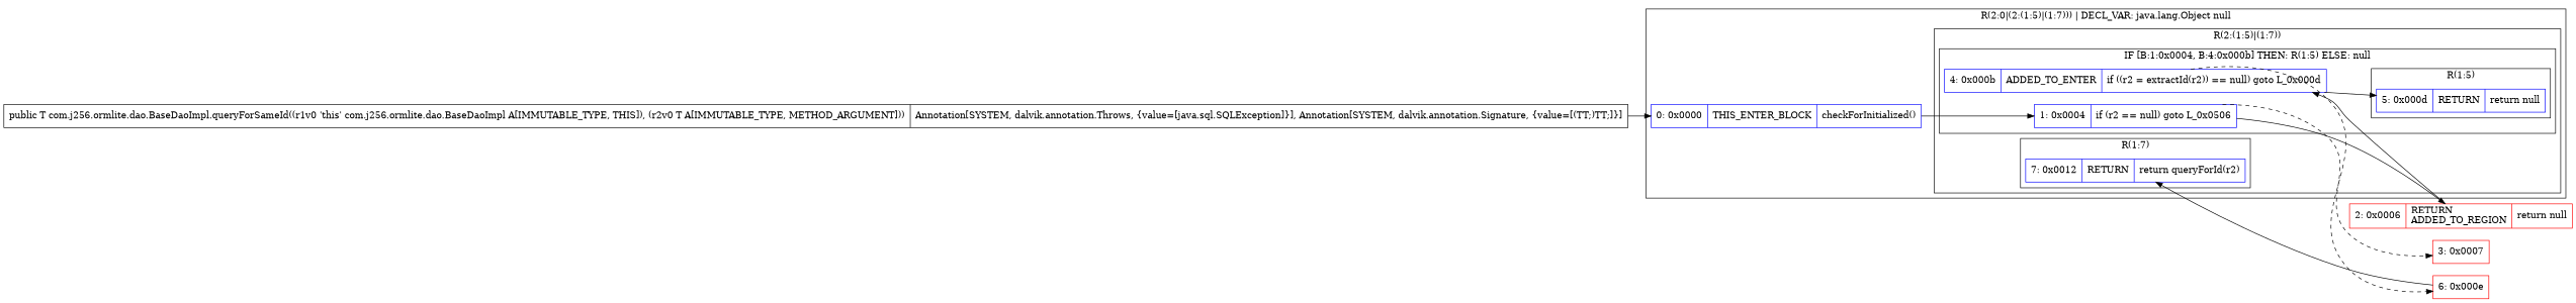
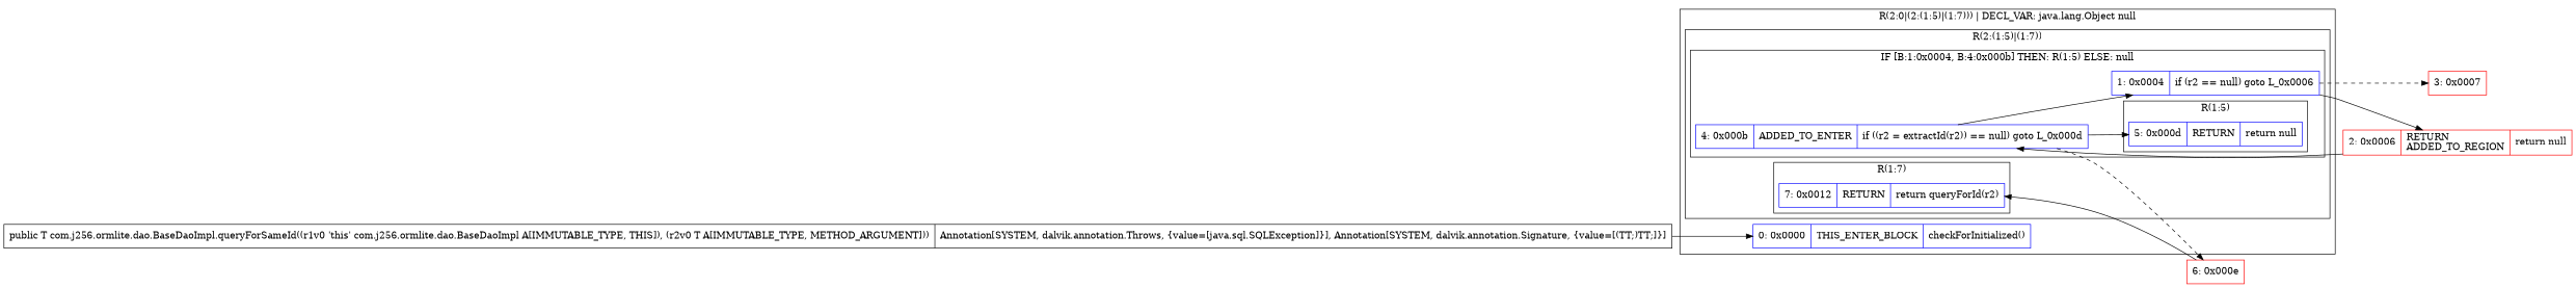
  digraph {
    rankdir=LR
    node [color=blue shape=record]
    n1 [label="{5\:\ 0x000d|RETURN\l|return null\l}"]
-   n2 [label="{1\:\ 0x0004|if (r2 == null) goto L_0x0506\l}"]
+   n2 [label="{1\:\ 0x0004|if (r2 == null) goto L_0x0006\l}"]
    n3 [label="{4\:\ 0x000b|ADDED_TO_ENTER\l|if ((r2 = extractId(r2)) == null) goto L_0x000d\l}"]
    n4 [label="{7\:\ 0x0012|RETURN\l|return queryForId(r2)\l}"]
    n5 [label="{0\:\ 0x0000|THIS_ENTER_BLOCK\l|checkForInitialized()\l}"]
    n6 [color=red label="{2\:\ 0x0006|RETURN\lADDED_TO_REGION\l|return null\l}"]
    n7 [color=red label="{3\:\ 0x0007}"]
    n8 [color=red label="{6\:\ 0x000e}"]
    n9 [label="{public T com.j256.ormlite.dao.BaseDaoImpl.queryForSameId((r1v0 'this' com.j256.ormlite.dao.BaseDaoImpl A[IMMUTABLE_TYPE, THIS]), (r2v0 T A[IMMUTABLE_TYPE, METHOD_ARGUMENT]))  | Annotation[SYSTEM, dalvik.annotation.Throws, \{value=[java.sql.SQLException]\}], Annotation[SYSTEM, dalvik.annotation.Signature, \{value=[(TT;)TT;]\}]\l}" color=""]
    subgraph cluster_1 {
      label="R(2:0|(2:(1:5)|(1:7))) | DECL_VAR: java.lang.Object null\l"
      n5
      subgraph cluster_2 {
        label="R(2:(1:5)|(1:7))"
        subgraph cluster_3 {
          label="IF [B:1:0x0004, B:4:0x000b] THEN: R(1:5) ELSE: null"
          n2
          n3
          subgraph cluster_4 {
            label="R(1:5)"
            n1
          }
        }
        subgraph cluster_5 {
          label="R(1:7)"
          n4
        }
      }
    }
    n2 -> n6
    n2 -> n7 [style=dashed]
    n3 -> n1
    n3 -> n8 [style=dashed]
-   n5 -> n2
+   n3 -> n2
    n6 -> n3
    n8 -> n4
    n9 -> n5
  }
